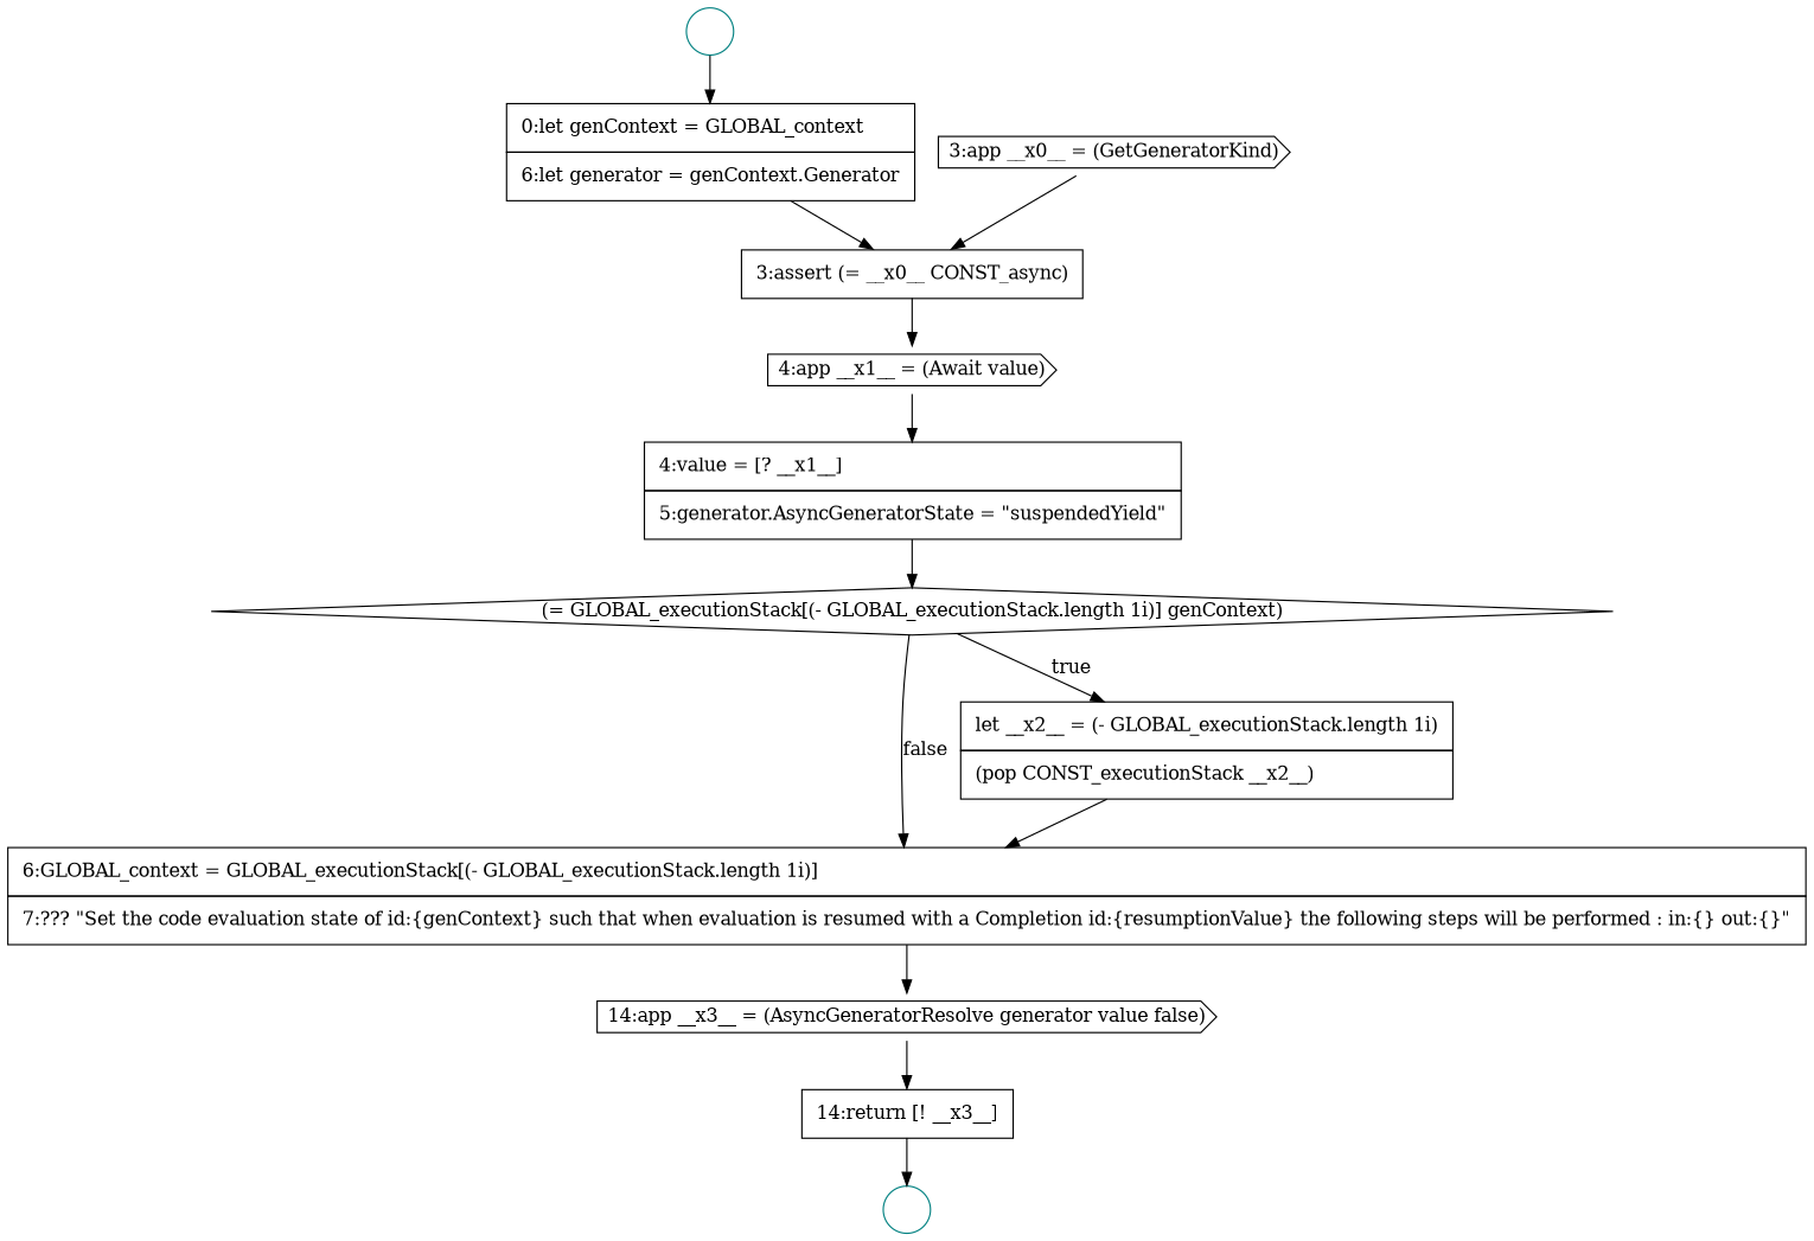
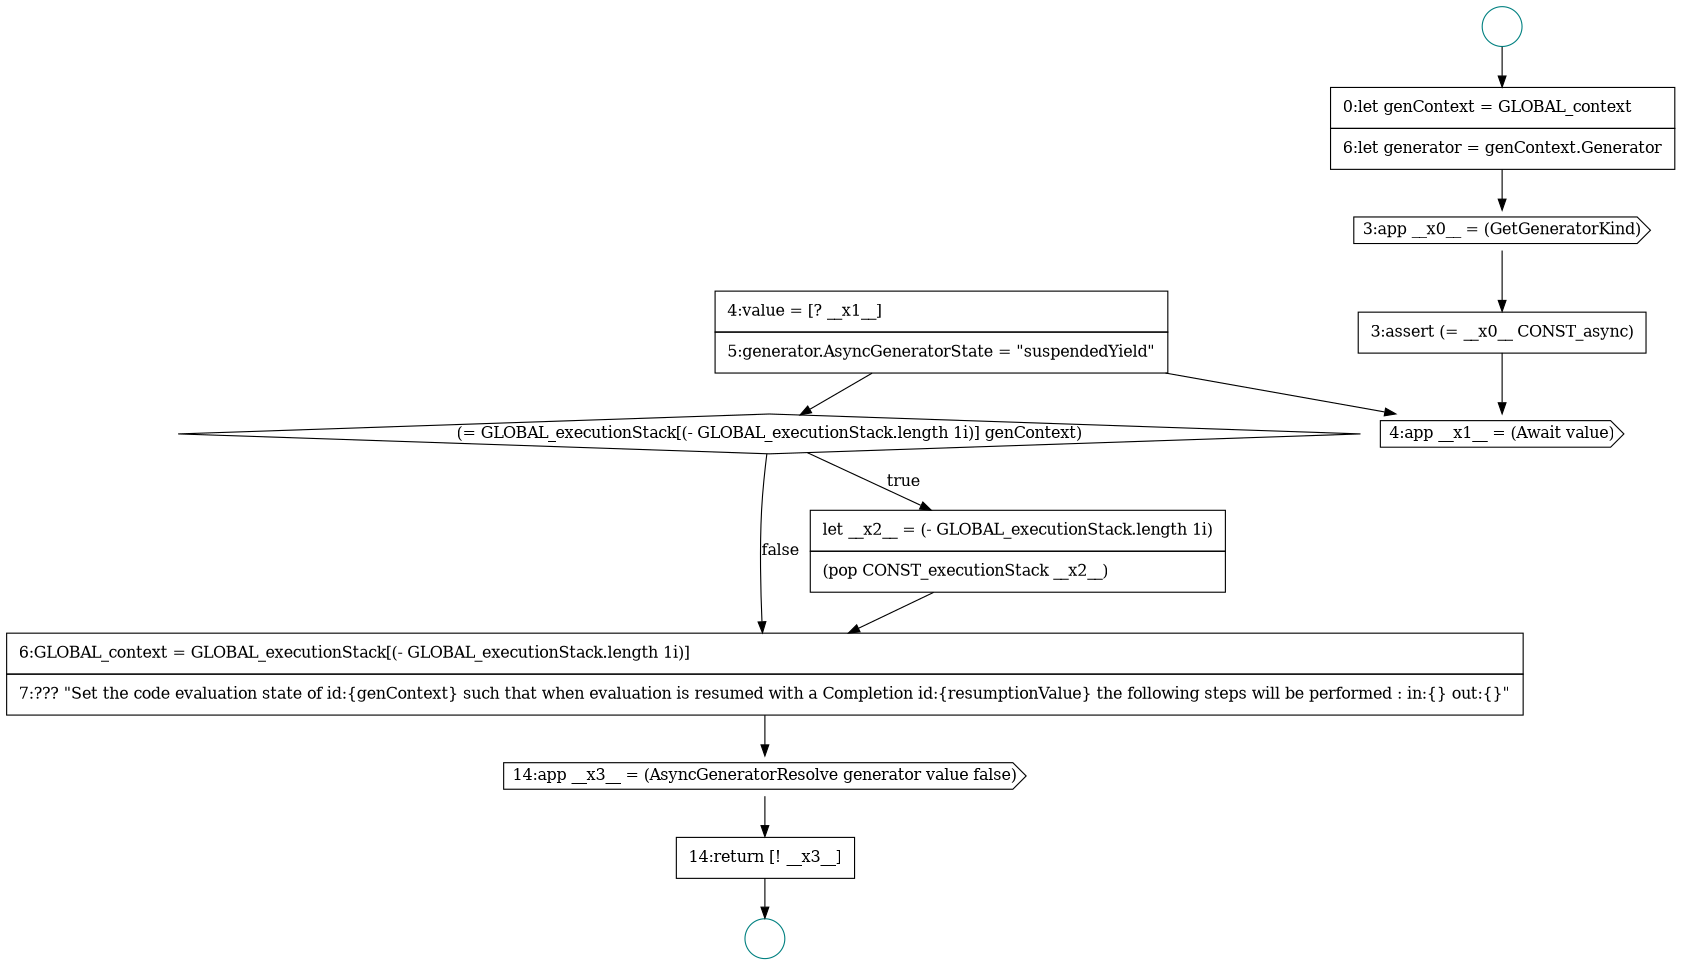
  digraph {
    node [color=black fillcolor=white shape=none style=filled]
    edge [color=black]
    n1 [label=<<font color="black">     <table border="0" cellborder="1" cellspacing="0" cellpadding="10">       <tr><td align="left">6:GLOBAL_context = GLOBAL_executionStack[(- GLOBAL_executionStack.length 1i)]</td></tr>       <tr><td align="left">7:??? &quot;Set the code evaluation state of id:{genContext} such that when evaluation is resumed with a Completion id:{resumptionValue} the following steps will be performed : in:{} out:{}&quot;</td></tr>     </table>   </font>> margin=0]
    n2 [label=<<font color="black">14:app __x3__ = (AsyncGeneratorResolve generator value false)</font>> shape=cds]
    n3 [label=<<font color="black">     <table border="0" cellborder="1" cellspacing="0" cellpadding="10">       <tr><td align="left">14:return [! __x3__]</td></tr>     </table>   </font>> margin=0]
    n4 [color=teal label=" " shape=circle]
    n5 [label=<<font color="black">     <table border="0" cellborder="1" cellspacing="0" cellpadding="10">       <tr><td align="left">0:let genContext = GLOBAL_context</td></tr>       <tr><td align="left">6:let generator = genContext.Generator</td></tr>     </table>   </font>> margin=0]
    n6 [label=<<font color="black">3:app __x0__ = (GetGeneratorKind)</font>> shape=cds]
    n7 [label=<<font color="black">4:app __x1__ = (Await value)</font>> shape=cds]
    n8 [label=<<font color="black">     <table border="0" cellborder="1" cellspacing="0" cellpadding="10">       <tr><td align="left">4:value = [? __x1__]</td></tr>       <tr><td align="left">5:generator.AsyncGeneratorState = &quot;suspendedYield&quot;</td></tr>     </table>   </font>> margin=0]
    n9 [label=<<font color="black">(= GLOBAL_executionStack[(- GLOBAL_executionStack.length 1i)] genContext)</font>> shape=diamond]
    n10 [label=<<font color="black">     <table border="0" cellborder="1" cellspacing="0" cellpadding="10">       <tr><td align="left">let __x2__ = (- GLOBAL_executionStack.length 1i)</td></tr>       <tr><td align="left">(pop CONST_executionStack __x2__)</td></tr>     </table>   </font>> margin=0]
    n11 [color=teal label=" " shape=circle]
    n12 [label=<<font color="black">     <table border="0" cellborder="1" cellspacing="0" cellpadding="10">       <tr><td align="left">3:assert (= __x0__ CONST_async)</td></tr>     </table>   </font>> margin=0]
    n1 -> n2
    n2 -> n3
    n3 -> n11
    n4 -> n5
-   n5 -> n12
+   n5 -> n6
    n6 -> n12
-   n7 -> n8
+   n8 -> n7
    n8 -> n9
    n9 -> n1 [label=<<font color="black">false</font>>]
    n9 -> n10 [label=<<font color="black">true</font>>]
    n10 -> n1
    n12 -> n7
  }
